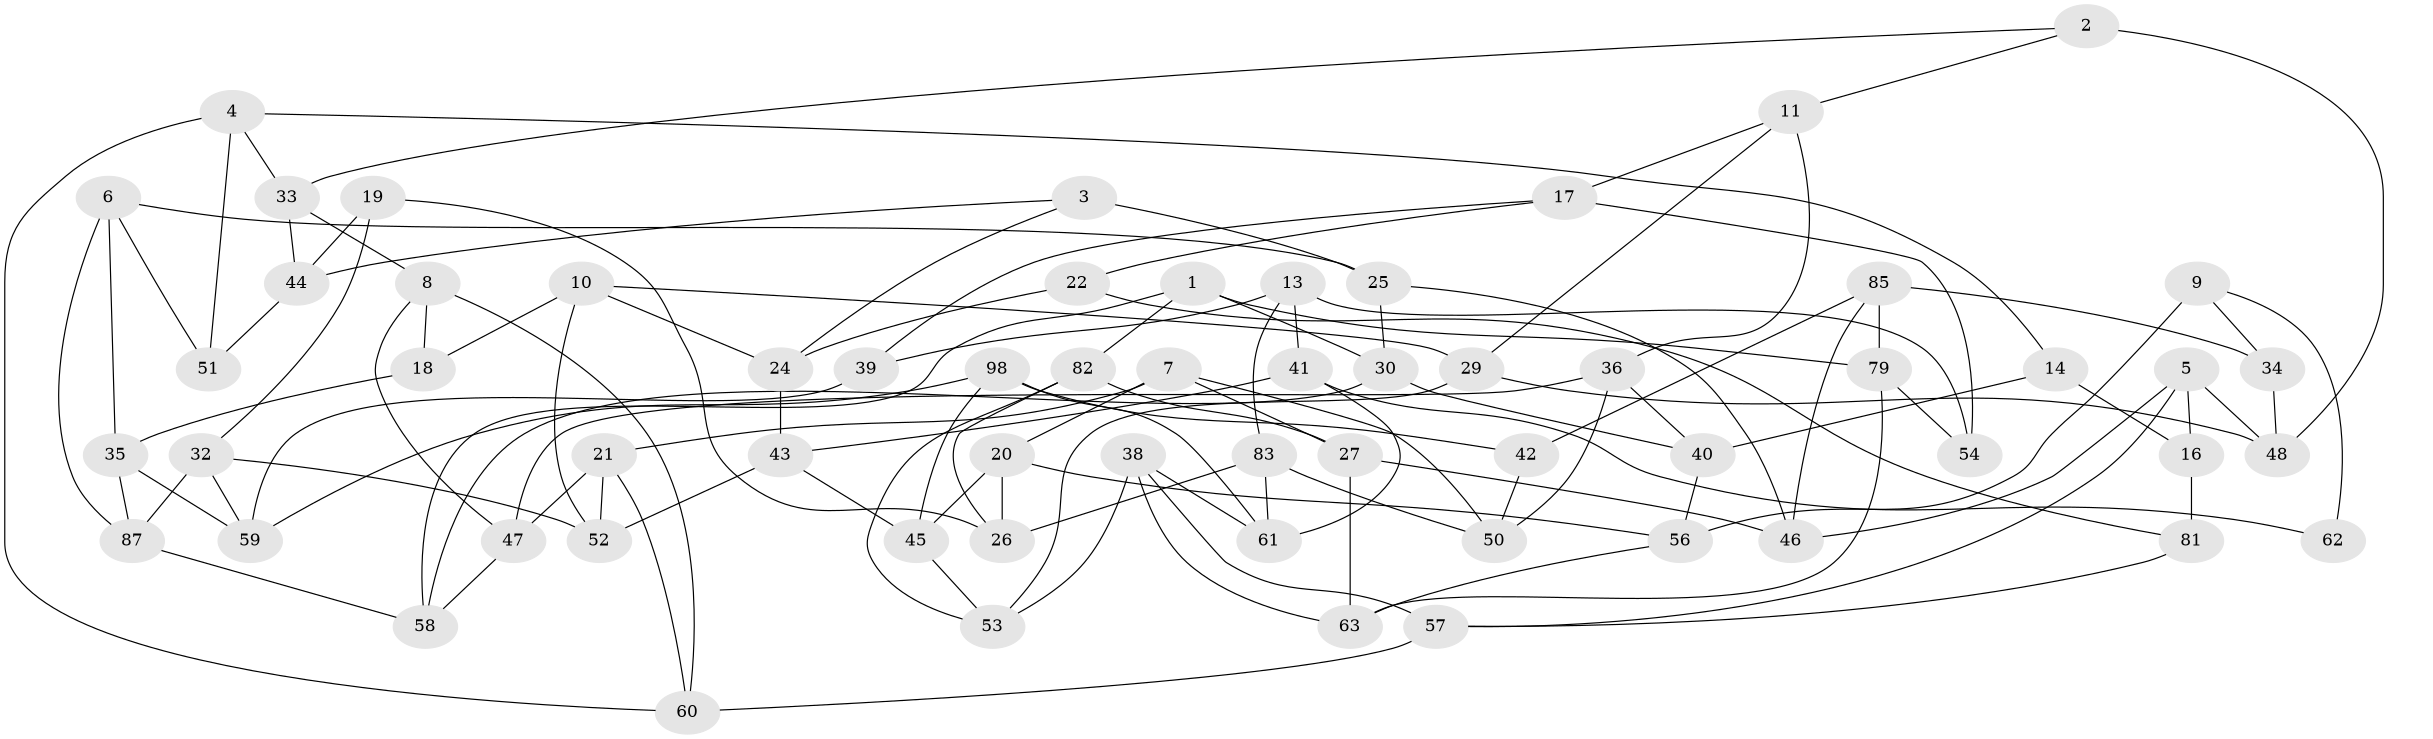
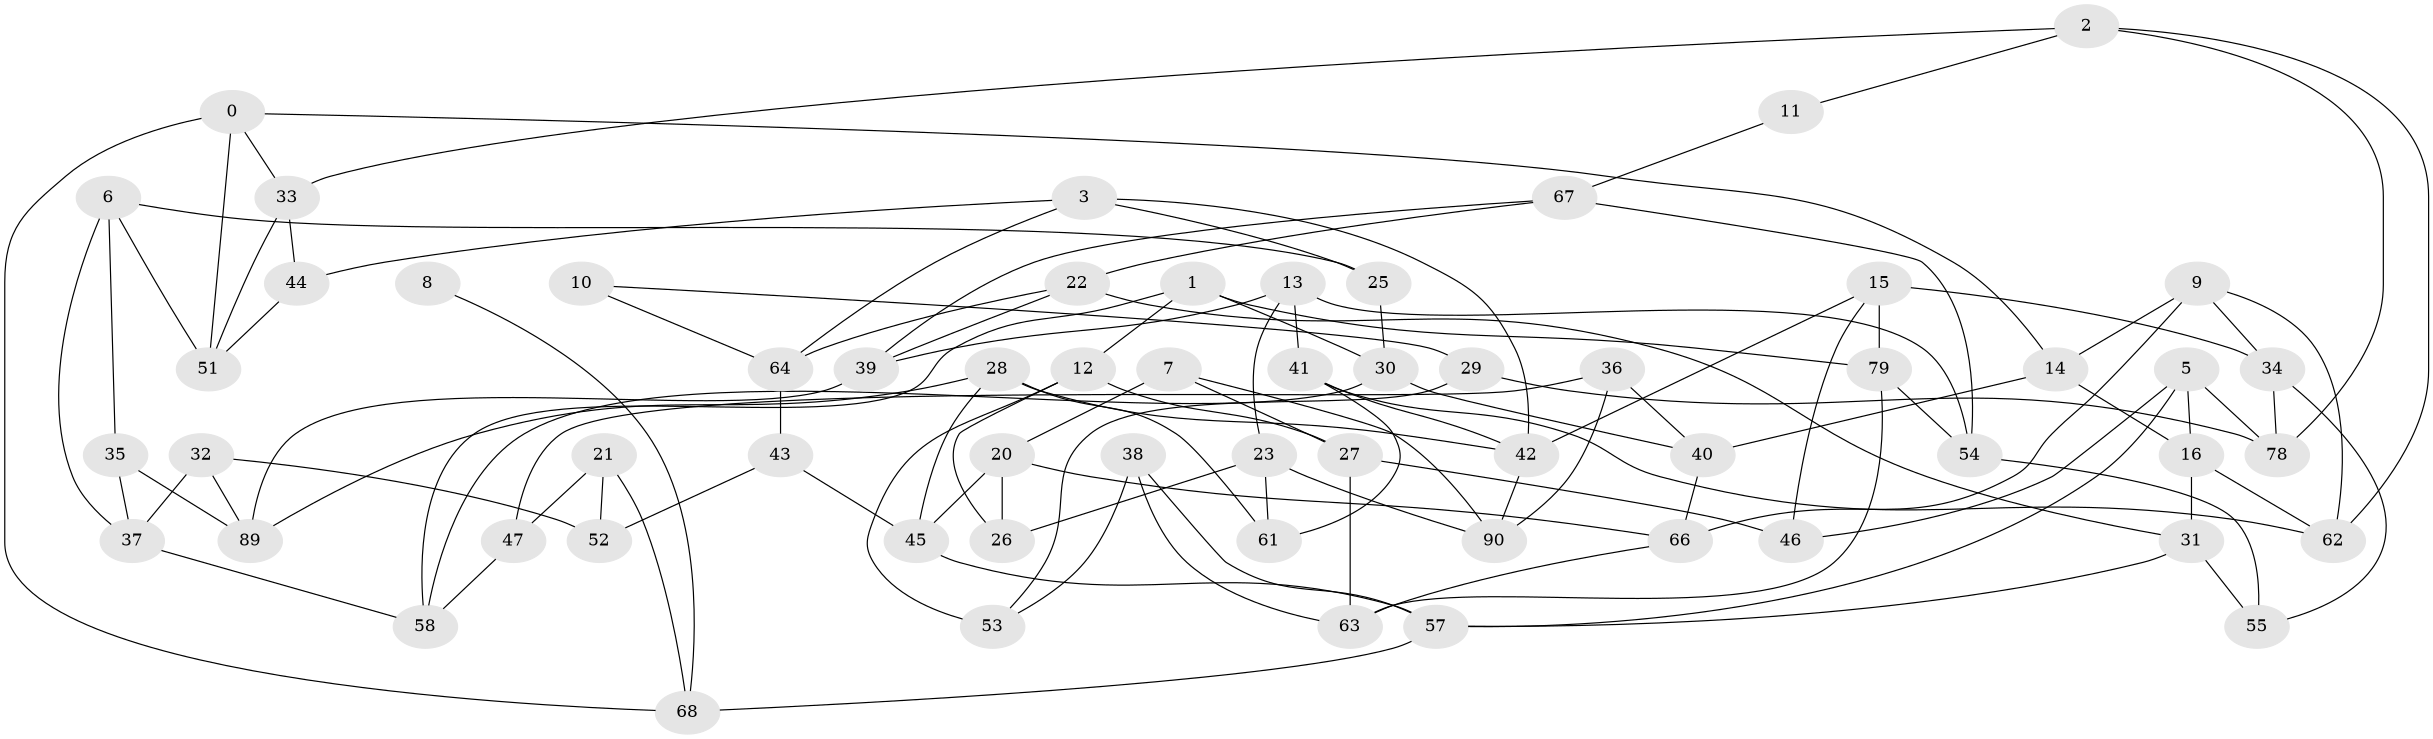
  graph {
    node [color=gray90 style=filled]
    1
-   12 [label=82]
+   12
    30
    n4 [label=79]
    58
    27
    26
    53
    40
    54
    63
    2
    11
    33
-   48
+   48 [label=78]
    62
    29
-   17
+   17 [label=67]
    36
    44
    51
    3
-   24
+   24 [label=64]
    25
    42
    43
    46
-   50
-   4
+   50 [label=90]
+   4 [label=0]
    14
-   60
+   60 [label=68]
    16
    5
    57
-   31 [label=81]
+   31
    6
    35
-   37 [label=87]
-   59
+   37
+   59 [label=89]
    7
    20
    21
-   56
+   56 [label=66]
    45
    47
    52
    8
-   18
-   19
    32
    9
    34
+   55
    10
    39
    22
    13
-   23 [label=83]
+   23
    41
    61
-   15 [label=85]
-   28 [label=98]
+   15
+   28
    38
    1 -- 12
    1 -- 30
    1 -- n4
    1 -- 58
    12 -- 27
    12 -- 26
    12 -- 53
    30 -- 58
    30 -- 40
    n4 -- 54
    n4 -- 63
    27 -- 63
    27 -- 46
    40 -- 56
+   54 -- 55
    2 -- 11
    2 -- 33
    2 -- 48
-   11 -- 29
+   2 -- 62
    11 -- 17
-   11 -- 36
    33 -- 44
-   33 -- 8
+   33 -- 51
    29 -- 53
    29 -- 48
    17 -- 54
    17 -- 39
    17 -- 22
    36 -- 40
    36 -- 50
    36 -- 47
    44 -- 51
    3 -- 44
    3 -- 24
    3 -- 25
+   3 -- 42
    24 -- 43
    25 -- 30
-   25 -- 46
    42 -- 50
    43 -- 45
    43 -- 52
    4 -- 33
    4 -- 51
    4 -- 14
    4 -- 60
    14 -- 40
    14 -- 16
+   16 -- 62
    16 -- 31
    5 -- 48
    5 -- 46
    5 -- 16
    5 -- 57
    57 -- 60
    31 -- 57
+   31 -- 55
    6 -- 51
    6 -- 25
    6 -- 35
    6 -- 37
    35 -- 37
    35 -- 59
    37 -- 58
    7 -- 27
    7 -- 50
    7 -- 20
-   7 -- 21
    20 -- 26
    20 -- 56
    20 -- 45
    21 -- 60
    21 -- 47
    21 -- 52
    56 -- 63
-   45 -- 53
+   45 -- 57
    47 -- 58
    8 -- 60
-   8 -- 47
-   8 -- 18
-   18 -- 35
-   19 -- 26
-   19 -- 44
-   19 -- 32
    32 -- 37
    32 -- 59
    32 -- 52
    9 -- 62
+   9 -- 14
    9 -- 56
    9 -- 34
    34 -- 48
+   34 -- 55
    10 -- 29
    10 -- 24
-   10 -- 52
-   10 -- 18
    39 -- 59
    22 -- 24
    22 -- 31
+   22 -- 39
    13 -- 54
    13 -- 39
    13 -- 23
    13 -- 41
    23 -- 26
    23 -- 50
    23 -- 61
    41 -- 62
-   41 -- 43
+   41 -- 42
    41 -- 61
    15 -- n4
    15 -- 42
    15 -- 46
    15 -- 34
    28 -- 42
    28 -- 59
    28 -- 45
    28 -- 61
    38 -- 53
    38 -- 63
    38 -- 57
-   38 -- 61
  }
